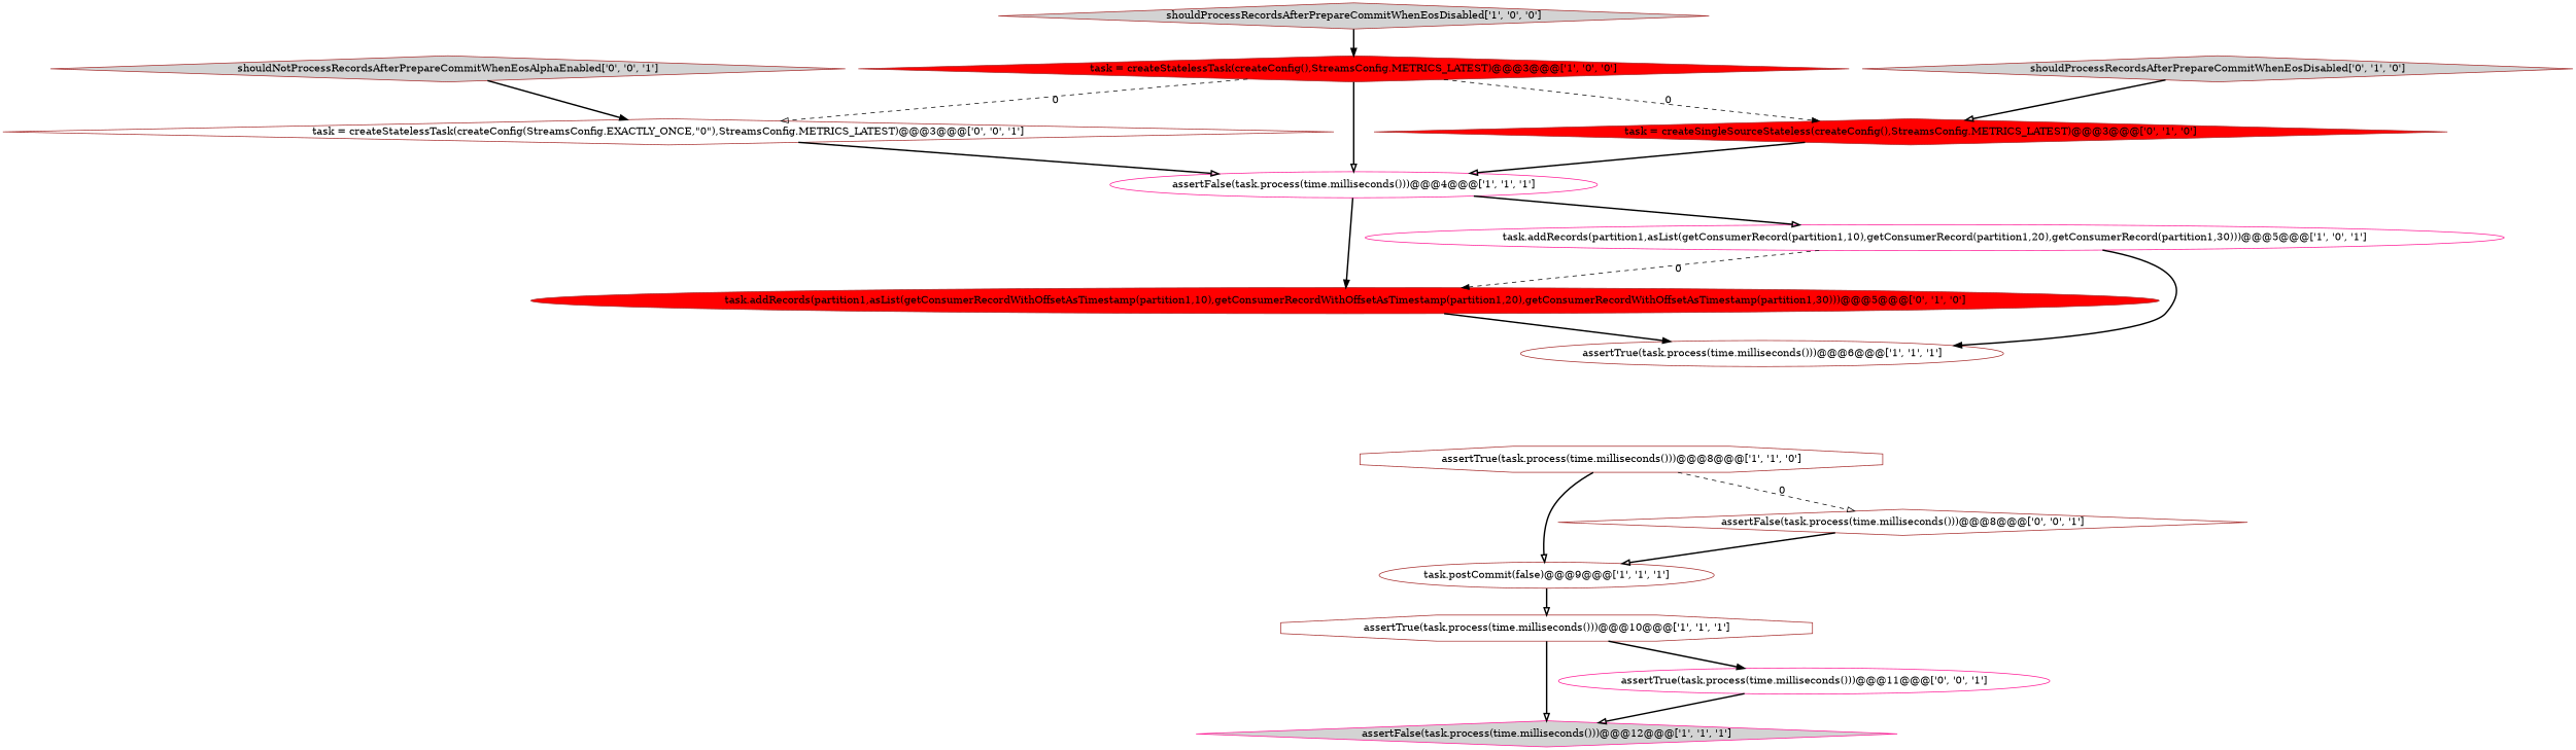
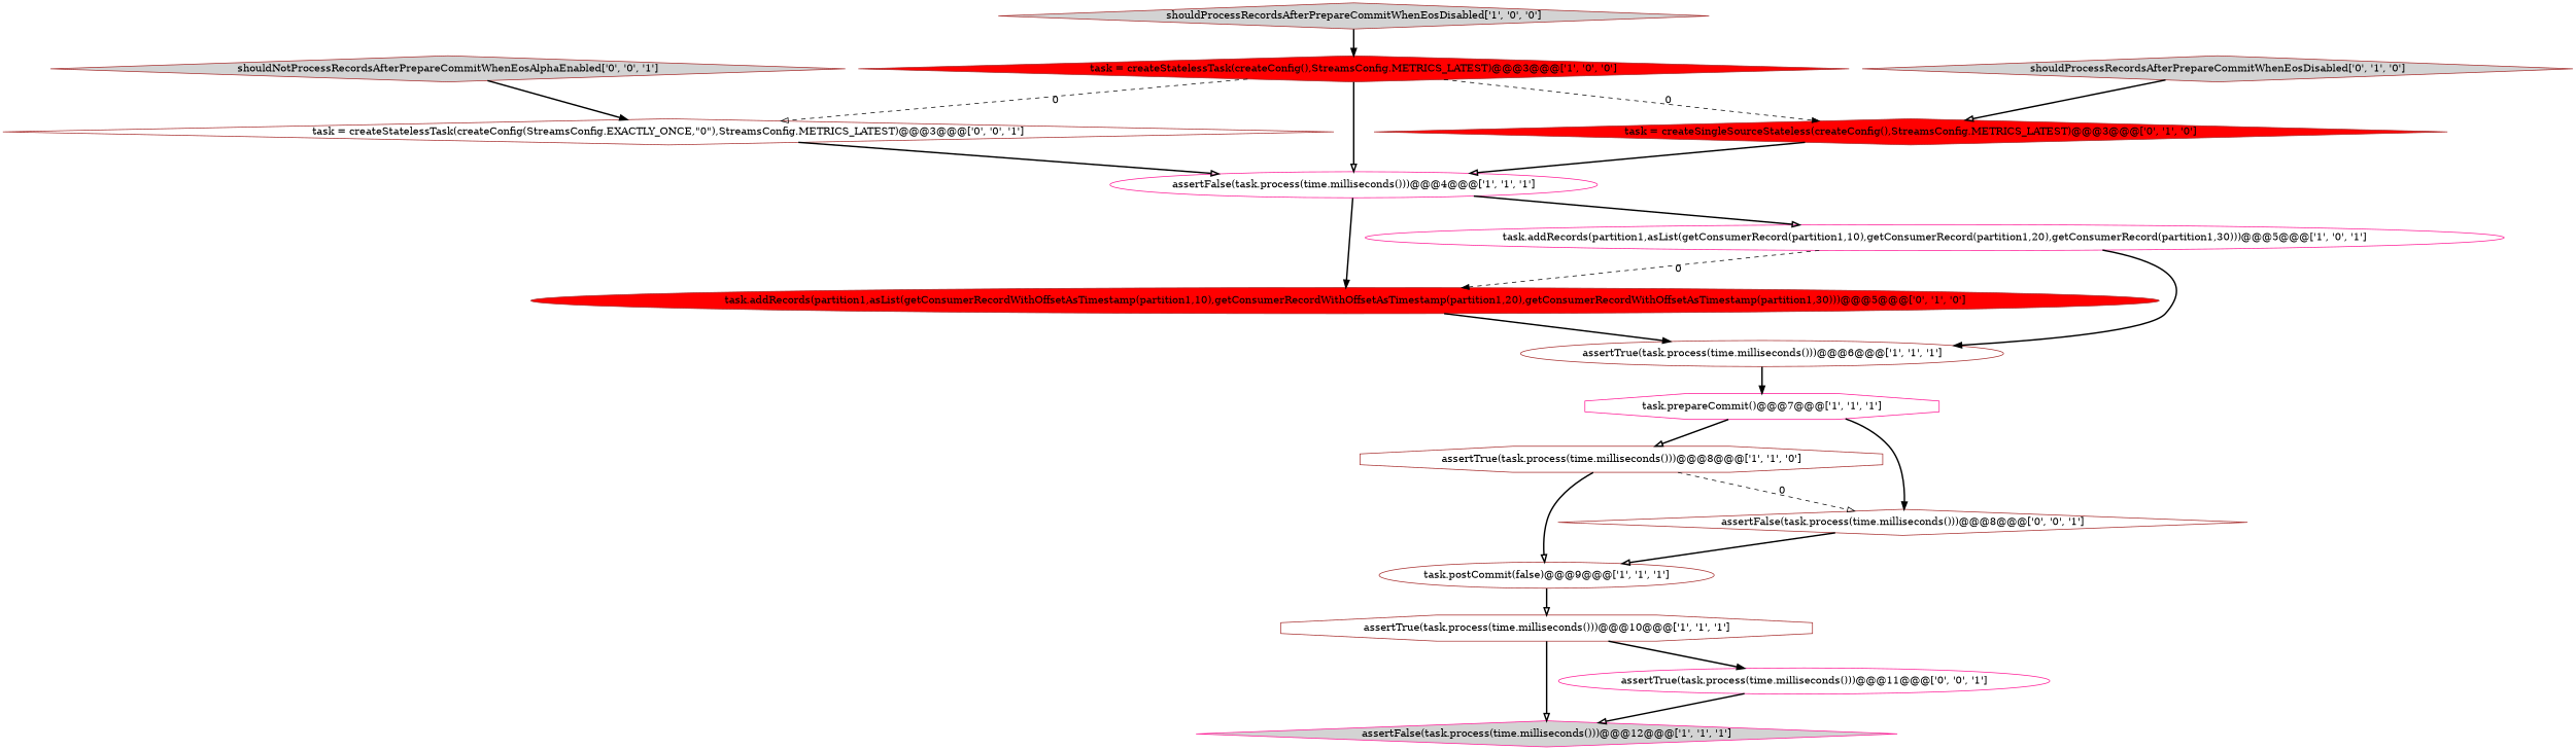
  digraph {
    node [fillcolor=white shape=diamond style=filled color=brown]
    edge [style=bold arrowhead=onormal]
    n1 [fillcolor=red label="task.addRecords(partition1,asList(getConsumerRecordWithOffsetAsTimestamp(partition1,10),getConsumerRecordWithOffsetAsTimestamp(partition1,20),getConsumerRecordWithOffsetAsTimestamp(partition1,30)))@@@5@@@['0', '1', '0']" shape=ellipse]
    n2 [label="assertTrue(task.process(time.milliseconds()))@@@6@@@['1', '1', '1']" shape=ellipse]
    n3 [label="assertTrue(task.process(time.milliseconds()))@@@8@@@['1', '1', '0']" shape=octagon]
    n4 [label="task.postCommit(false)@@@9@@@['1', '1', '1']" shape=ellipse]
    n5 [label="assertFalse(task.process(time.milliseconds()))@@@8@@@['0', '0', '1']"]
    n6 [label="assertFalse(task.process(time.milliseconds()))@@@4@@@['1', '1', '1']" shape=ellipse color=deeppink]
    n7 [label="task.addRecords(partition1,asList(getConsumerRecord(partition1,10),getConsumerRecord(partition1,20),getConsumerRecord(partition1,30)))@@@5@@@['1', '0', '1']" shape=ellipse color=deeppink]
+   n8 [label="task.prepareCommit()@@@7@@@['1', '1', '1']" shape=octagon color=deeppink]
    n9 [label="assertTrue(task.process(time.milliseconds()))@@@10@@@['1', '1', '1']" shape=octagon]
    n10 [fillcolor=red label="task = createStatelessTask(createConfig(),StreamsConfig.METRICS_LATEST)@@@3@@@['1', '0', '0']"]
    n11 [label="task = createStatelessTask(createConfig(StreamsConfig.EXACTLY_ONCE,\"0\"),StreamsConfig.METRICS_LATEST)@@@3@@@['0', '0', '1']"]
    n12 [fillcolor=red label="task = createSingleSourceStateless(createConfig(),StreamsConfig.METRICS_LATEST)@@@3@@@['0', '1', '0']"]
    n13 [fillcolor=lightgray label="assertFalse(task.process(time.milliseconds()))@@@12@@@['1', '1', '1']" color=deeppink]
    n14 [fillcolor=lightgray label="shouldProcessRecordsAfterPrepareCommitWhenEosDisabled['0', '1', '0']"]
    n15 [label="assertTrue(task.process(time.milliseconds()))@@@11@@@['0', '0', '1']" shape=ellipse color=deeppink]
    n16 [fillcolor=lightgray label="shouldNotProcessRecordsAfterPrepareCommitWhenEosAlphaEnabled['0', '0', '1']"]
    n17 [fillcolor=lightgray label="shouldProcessRecordsAfterPrepareCommitWhenEosDisabled['1', '0', '0']"]
    n1 -> n2 [arrowhead=normal]
+   n2 -> n8 [arrowhead=normal]
    n3 -> n4
    n3 -> n5 [label=0 style=dashed]
    n4 -> n9
    n5 -> n4
    n6 -> n1 [arrowhead=normal]
    n6 -> n7
    n7 -> n1 [label=0 style=dashed arrowhead=normal]
    n7 -> n2 [arrowhead=normal]
+   n8 -> n3
+   n8 -> n5 [arrowhead=normal]
    n9 -> n13
    n9 -> n15 [arrowhead=normal]
    n10 -> n6
    n10 -> n11 [label=0 style=dashed]
    n10 -> n12 [label=0 style=dashed arrowhead=normal]
    n11 -> n6
    n12 -> n6
    n14 -> n12
    n15 -> n13
    n16 -> n11 [arrowhead=normal]
    n17 -> n10 [arrowhead=normal]
  }
